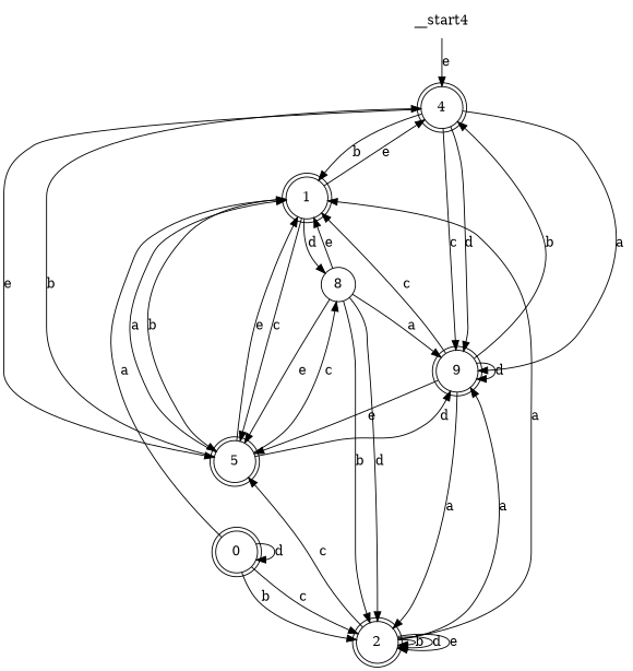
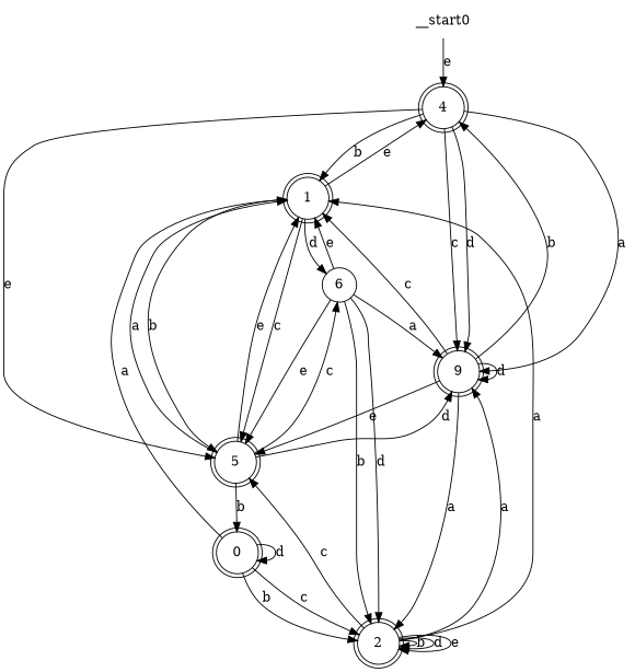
  digraph {
    rankdir=TB
    node [shape=doublecircle color=black fillcolor=white style="rounded,filled"]
-   __start0 [shape=none label=__start4 color="" fillcolor="" style=""]
+   __start0 [shape=none color="" fillcolor="" style=""]
    n2 [label=4]
    n3 [label=0]
    n4 [label=1]
    n5 [label=2]
    n6 [label=5]
-   n7 [label=8 shape=circle style=filled]
+   n7 [label=6 shape=circle style=filled]
    n8 [label=9]
    __start0 -> n2 [label=e]
    n2 -> n4 [label=b]
    n2 -> n6 [label=e]
    n2 -> n8 [label=a]
    n2 -> n8 [label=c]
    n2 -> n8 [label=d]
    n3 -> n3 [label=d]
    n3 -> n4 [label=a]
    n3 -> n5 [label=b]
    n3 -> n5 [label=c]
    n4 -> n2 [label=e]
    n4 -> n6 [label=b]
    n4 -> n6 [label=c]
    n4 -> n7 [label=d]
    n5 -> n4 [label=a]
    n5 -> n5 [label=b]
    n5 -> n5 [label=d]
    n5 -> n5 [label=e]
    n5 -> n6 [label=c]
    n5 -> n8 [label=a]
-   n6 -> n2 [label=b]
+   n6 -> n3 [label=b]
    n6 -> n4 [label=a]
    n6 -> n4 [label=e]
    n6 -> n7 [label=c]
    n6 -> n8 [label=d]
    n7 -> n4 [label=e]
    n7 -> n5 [label=b]
    n7 -> n5 [label=d]
    n7 -> n6 [label=e]
    n7 -> n8 [label=a]
    n8 -> n2 [label=b]
    n8 -> n4 [label=c]
    n8 -> n5 [label=a]
    n8 -> n6 [label=e]
    n8 -> n8 [label=d]
  }
